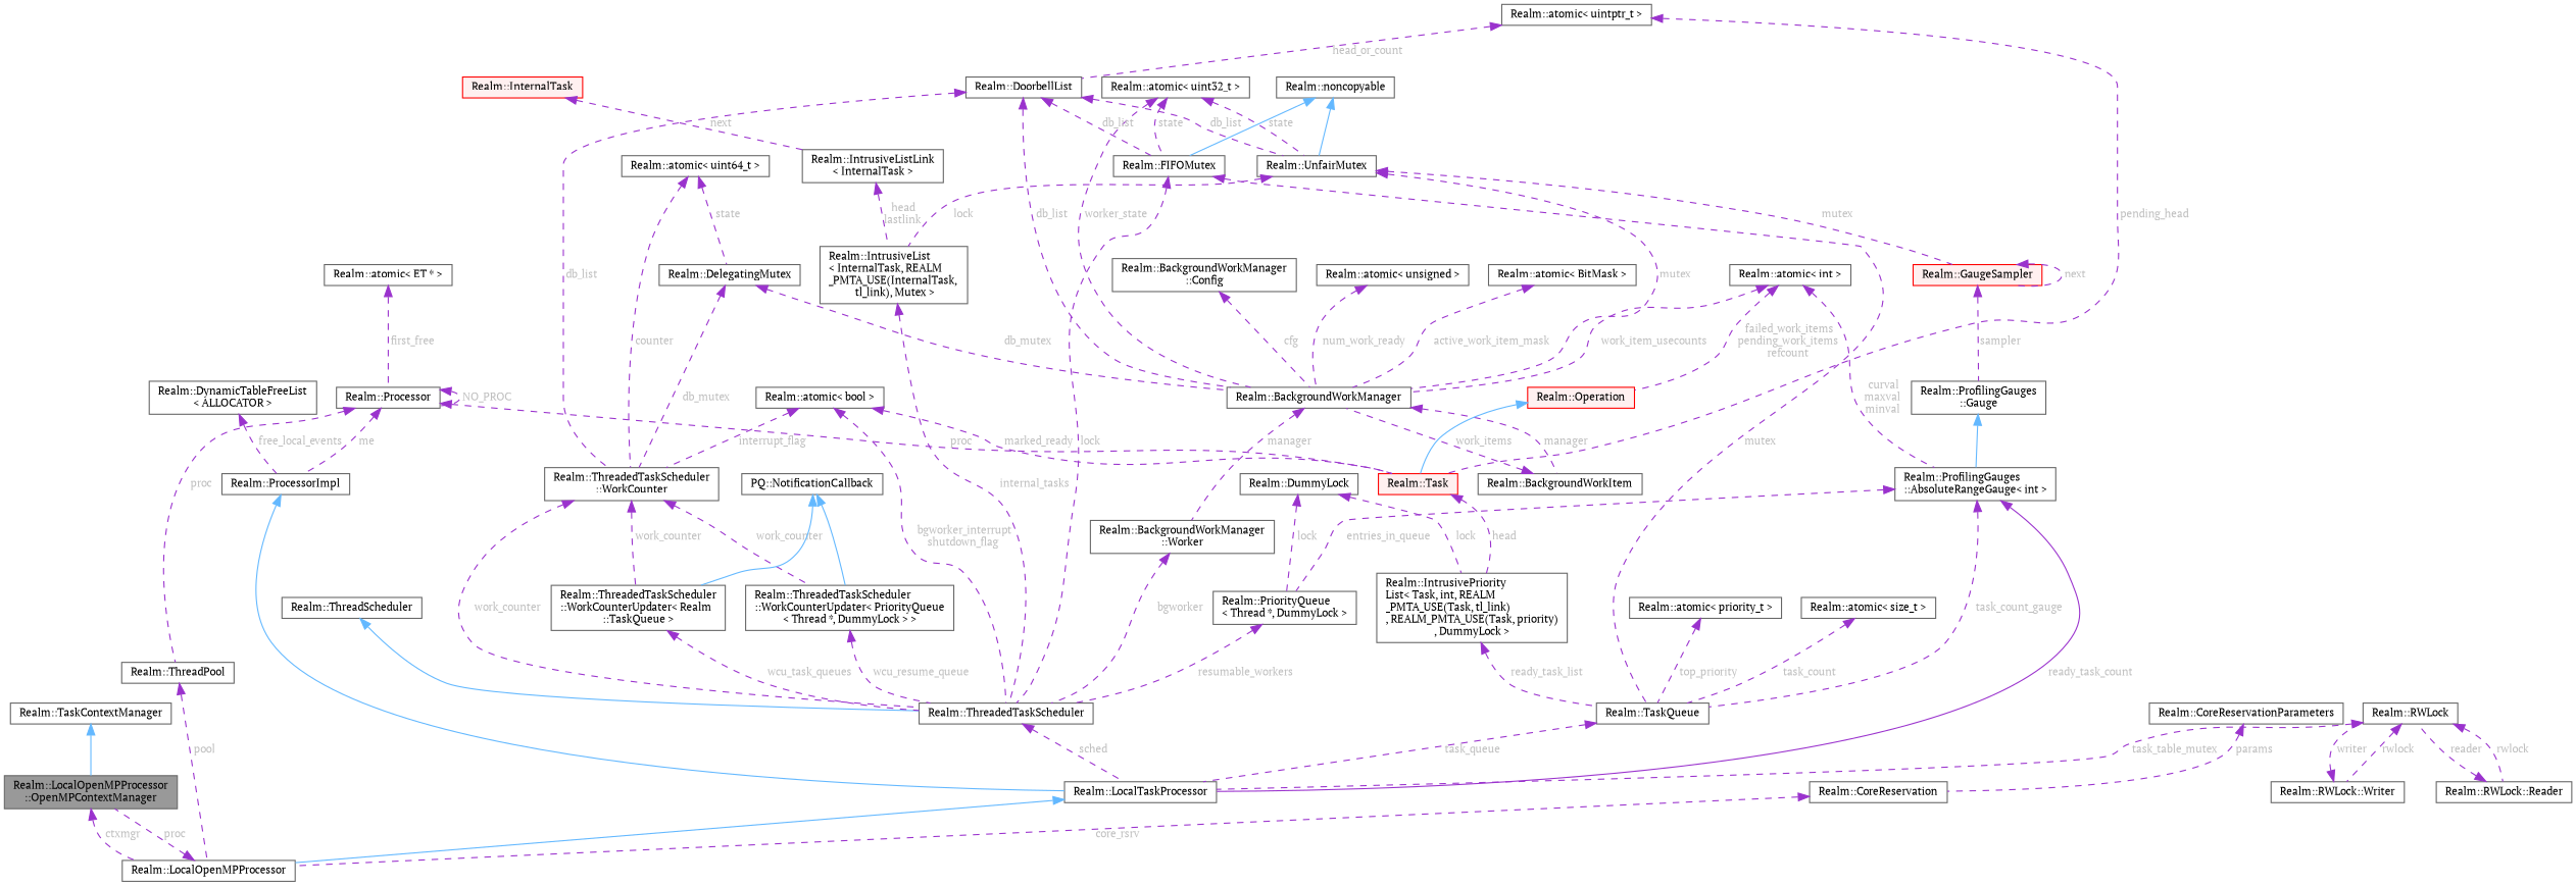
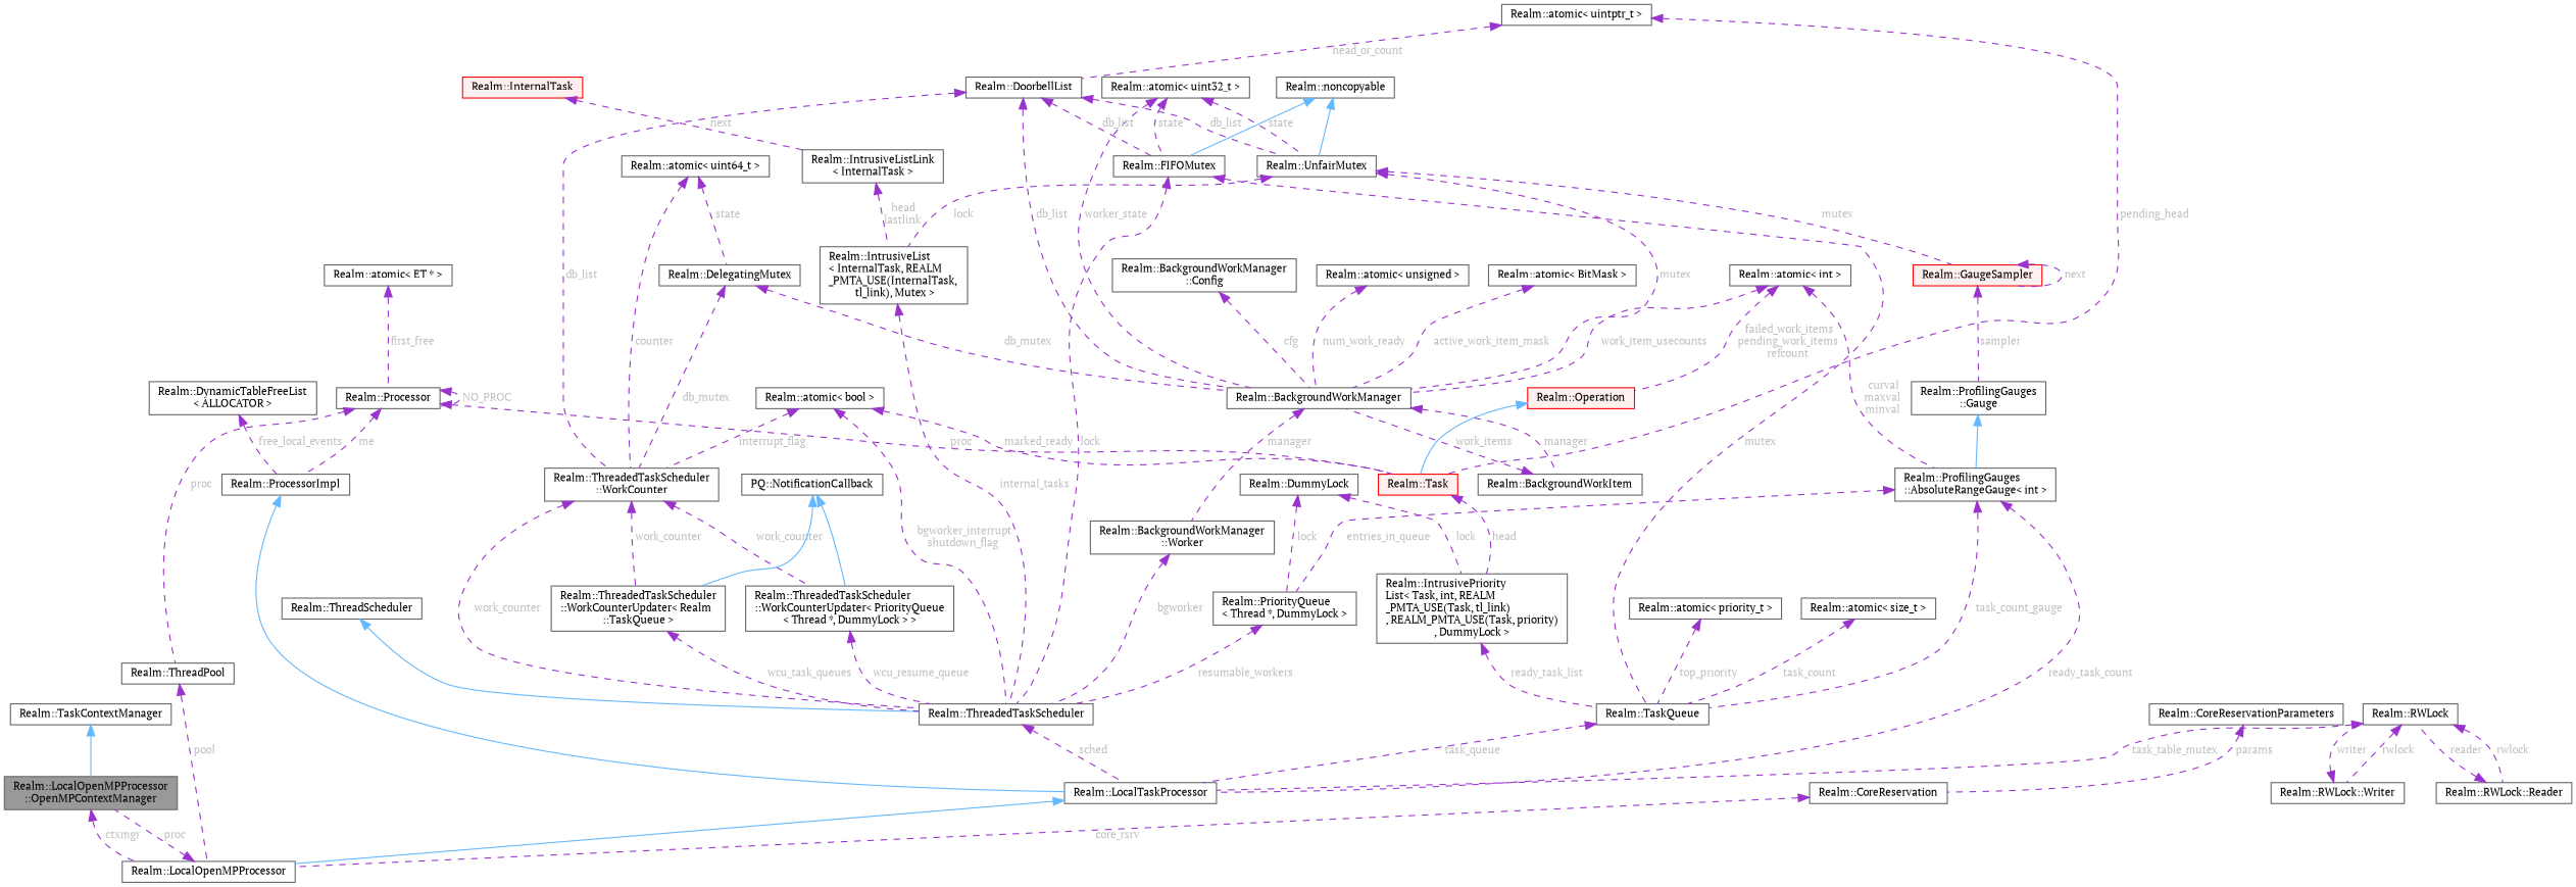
  digraph {
    fontname="PT Serif"
    node [color=gray40 fillcolor=white fontname="PT Serif" fontsize=10 shape=box style=filled]
    edge [color=darkorchid3 dir=back fontcolor=grey fontname="PT Serif" fontsize=10 labelfontname=Helvetica labelfontsize=10 style=dashed]
    n1 [fillcolor=grey60 fontcolor=black height=0.2 label="Realm::LocalOpenMPProcessor\l::OpenMPContextManager" width=0.4]
    n2 [height=0.2 label="Realm::LocalOpenMPProcessor" width=0.4]
    n3 [height=0.2 label="Realm::TaskContextManager" width=0.4]
    n4 [height=0.2 label="Realm::LocalTaskProcessor" width=0.4]
    n5 [height=0.2 label="Realm::ProcessorImpl" width=0.4]
    n6 [height=0.2 label="Realm::DynamicTableFreeList\l\< ALLOCATOR \>" width=0.4]
    n7 [height=0.2 label="Realm::atomic\< ET * \>" width=0.4]
    n8 [height=0.2 label="Realm::Processor" width=0.4]
    n9 [color=red fillcolor="#FFF0F0" height=0.2 label="Realm::Task" width=0.4]
    n10 [height=0.2 label="Realm::ThreadPool" width=0.4]
    n11 [height=0.2 label="Realm::IntrusivePriority\lList\< Task, int, REALM\l_PMTA_USE(Task, tl_link)\l, REALM_PMTA_USE(Task, priority)\l, DummyLock \>" width=0.4]
    n12 [height=0.2 label="Realm::ThreadedTaskScheduler" width=0.4]
    n13 [height=0.2 label="Realm::ThreadScheduler" width=0.4]
    n14 [height=0.2 label="Realm::FIFOMutex" width=0.4]
    n15 [height=0.2 label="Realm::TaskQueue" width=0.4]
    n16 [height=0.2 label="Realm::noncopyable" width=0.4]
    n17 [height=0.2 label="Realm::UnfairMutex" width=0.4]
    n18 [height=0.2 label="Realm::BackgroundWorkManager" width=0.4]
    n19 [height=0.2 label="Realm::IntrusiveList\l\< InternalTask, REALM\l_PMTA_USE(InternalTask,\l tl_link), Mutex \>" width=0.4]
    n20 [color=red fillcolor="#FFF0F0" height=0.2 label="Realm::GaugeSampler" width=0.4]
    n21 [height=0.2 label="Realm::atomic\< uint32_t \>" width=0.4]
    n22 [height=0.2 label="Realm::BackgroundWorkManager\l::Worker" width=0.4]
    n23 [height=0.2 label="Realm::BackgroundWorkItem" width=0.4]
    n24 [height=0.2 label="Realm::DoorbellList" width=0.4]
    n25 [height=0.2 label="Realm::ThreadedTaskScheduler\l::WorkCounter" width=0.4]
    n26 [height=0.2 label="Realm::ThreadedTaskScheduler\l::WorkCounterUpdater\< Realm\l::TaskQueue \>" width=0.4]
    n27 [height=0.2 label="Realm::ThreadedTaskScheduler\l::WorkCounterUpdater\< PriorityQueue\l\< Thread *, DummyLock \> \>" width=0.4]
    n28 [height=0.2 label="Realm::atomic\< uintptr_t \>" width=0.4]
    n29 [height=0.2 label="Realm::ProfilingGauges\l::Gauge" width=0.4]
    n30 [height=0.2 label="Realm::IntrusiveListLink\l\< InternalTask \>" width=0.4]
    n31 [color=red fillcolor="#FFF0F0" height=0.2 label="Realm::InternalTask" width=0.4]
    n32 [height=0.2 label="Realm::PriorityQueue\l\< Thread *, DummyLock \>" width=0.4]
    n33 [height=0.2 label="Realm::DummyLock" width=0.4]
    n34 [height=0.2 label="Realm::ProfilingGauges\l::AbsoluteRangeGauge\< int \>" width=0.4]
    n35 [height=0.2 label="Realm::atomic\< int \>" width=0.4]
    n36 [color=red fillcolor="#FFF0F0" height=0.2 label="Realm::Operation" width=0.4]
    n37 [height=0.2 label="Realm::atomic\< bool \>" width=0.4]
    n38 [height=0.2 label="Realm::atomic\< uint64_t \>" width=0.4]
    n39 [height=0.2 label="Realm::DelegatingMutex" width=0.4]
    n40 [height=0.2 label="PQ::NotificationCallback" width=0.4]
    n41 [height=0.2 label="Realm::BackgroundWorkManager\l::Config" width=0.4]
    n42 [height=0.2 label="Realm::atomic\< unsigned \>" width=0.4]
    n43 [height=0.2 label="Realm::atomic\< BitMask \>" width=0.4]
    n44 [height=0.2 label="Realm::atomic\< priority_t \>" width=0.4]
    n45 [height=0.2 label="Realm::atomic\< size_t \>" width=0.4]
    n46 [height=0.2 label="Realm::RWLock" width=0.4]
    n47 [height=0.2 label="Realm::RWLock::Writer" width=0.4]
    n48 [height=0.2 label="Realm::RWLock::Reader" width=0.4]
    n49 [height=0.2 label="Realm::CoreReservation" width=0.4]
    n50 [height=0.2 label="Realm::CoreReservationParameters" width=0.4]
    n1 -> n2 [label=" ctxmgr"]
    n2 -> n1 [label=" proc"]
    n3 -> n1 [color=steelblue1 style=solid fontcolor=""]
    n4 -> n2 [color=steelblue1 style=solid fontcolor=""]
    n5 -> n4 [color=steelblue1 style=solid fontcolor=""]
    n6 -> n5 [label=" free_local_events"]
    n7 -> n8 [label=" first_free"]
    n8 -> n5 [label=" me"]
    n8 -> n8 [label=" NO_PROC"]
    n8 -> n9 [label=" proc"]
    n8 -> n10 [label=" proc"]
    n9 -> n11 [label=" head"]
    n10 -> n2 [label=" pool"]
    n11 -> n15 [label=" ready_task_list"]
    n12 -> n4 [label=" sched"]
    n13 -> n12 [color=steelblue1 style=solid fontcolor=""]
    n14 -> n12 [label=" lock"]
    n14 -> n15 [label=" mutex"]
    n15 -> n4 [label=" task_queue"]
    n16 -> n14 [color=steelblue1 style=solid fontcolor=""]
    n16 -> n17 [color=steelblue1 style=solid fontcolor=""]
    n17 -> n18 [label=" mutex"]
    n17 -> n19 [label=" lock"]
    n17 -> n20 [label=" mutex"]
    n18 -> n22 [label=" manager"]
    n18 -> n23 [label=" manager"]
    n19 -> n12 [label=" internal_tasks"]
    n20 -> n20 [label=" next"]
    n20 -> n29 [label=" sampler"]
    n21 -> n14 [label=" state"]
    n21 -> n17 [label=" state"]
    n21 -> n18 [label=" worker_state"]
    n22 -> n12 [label=" bgworker"]
    n23 -> n18 [label=" work_items"]
    n24 -> n14 [label=" db_list"]
    n24 -> n17 [label=" db_list"]
    n24 -> n18 [label=" db_list"]
    n24 -> n25 [label=" db_list"]
    n25 -> n12 [label=" work_counter"]
    n25 -> n26 [label=" work_counter"]
    n25 -> n27 [label=" work_counter"]
    n26 -> n12 [label=" wcu_task_queues"]
    n27 -> n12 [label=" wcu_resume_queue"]
    n28 -> n9 [label=" pending_head"]
    n28 -> n24 [label=" head_or_count"]
    n29 -> n34 [color=steelblue1 style=solid fontcolor=""]
    n30 -> n19 [label=" head\nlastlink"]
    n31 -> n30 [label=" next"]
    n32 -> n12 [label=" resumable_workers"]
    n33 -> n11 [label=" lock"]
    n33 -> n32 [label=" lock"]
-   n34 -> n4 [label=" ready_task_count" style=solid]
+   n34 -> n4 [label=" ready_task_count"]
    n34 -> n15 [label=" task_count_gauge"]
    n34 -> n32 [label=" entries_in_queue"]
    n35 -> n18 [label=" work_item_usecounts"]
    n35 -> n34 [label=" curval\nmaxval\nminval"]
    n35 -> n36 [label=" failed_work_items\npending_work_items\nrefcount"]
    n36 -> n9 [color=steelblue1 style=solid fontcolor=""]
    n37 -> n9 [label=" marked_ready"]
    n37 -> n12 [label=" bgworker_interrupt\nshutdown_flag"]
    n37 -> n25 [label=" interrupt_flag"]
    n38 -> n25 [label=" counter"]
    n38 -> n39 [label=" state"]
    n39 -> n18 [label=" db_mutex"]
    n39 -> n25 [label=" db_mutex"]
    n40 -> n26 [color=steelblue1 style=solid fontcolor=""]
    n40 -> n27 [color=steelblue1 style=solid fontcolor=""]
    n41 -> n18 [label=" cfg"]
    n42 -> n18 [label=" num_work_ready"]
    n43 -> n18 [label=" active_work_item_mask"]
    n44 -> n15 [label=" top_priority"]
    n45 -> n15 [label=" task_count"]
    n46 -> n4 [label=" task_table_mutex"]
    n46 -> n47 [label=" rwlock"]
    n46 -> n48 [label=" rwlock"]
    n47 -> n46 [label=" writer"]
    n48 -> n46 [label=" reader"]
    n49 -> n2 [label=" core_rsrv"]
    n50 -> n49 [label=" params"]
  }
